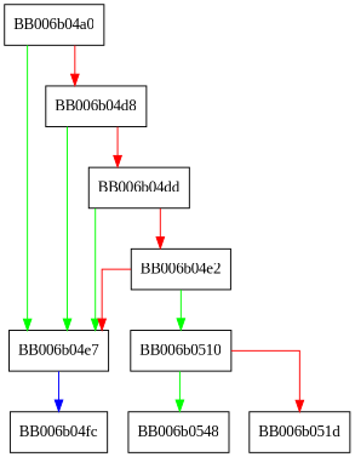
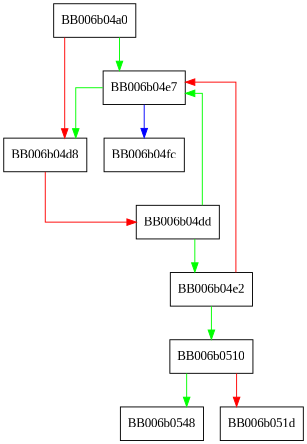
  digraph {
    fontname="Liberation Serif"
    splines=ortho
    node [fontname="Liberation Serif" shape=box]
    edge [color=green fontname="Liberation Serif"]
    BB006b04a0
    BB006b04e7
    BB006b04d8
    BB006b04fc
    BB006b04dd
    BB006b04e2
    BB006b0510
    BB006b0548
    BB006b051d
    BB006b04a0 -> BB006b04e7
    BB006b04a0 -> BB006b04d8 [color=red]
    BB006b04e7 -> BB006b04fc [color=blue]
-   BB006b04d8 -> BB006b04e7
+   BB006b04e7 -> BB006b04d8
    BB006b04d8 -> BB006b04dd [color=red]
    BB006b04dd -> BB006b04e7
-   BB006b04dd -> BB006b04e2 [color=red]
+   BB006b04dd -> BB006b04e2
    BB006b04e2 -> BB006b04e7 [color=red]
    BB006b04e2 -> BB006b0510
    BB006b0510 -> BB006b0548
    BB006b0510 -> BB006b051d [color=red]
  }
